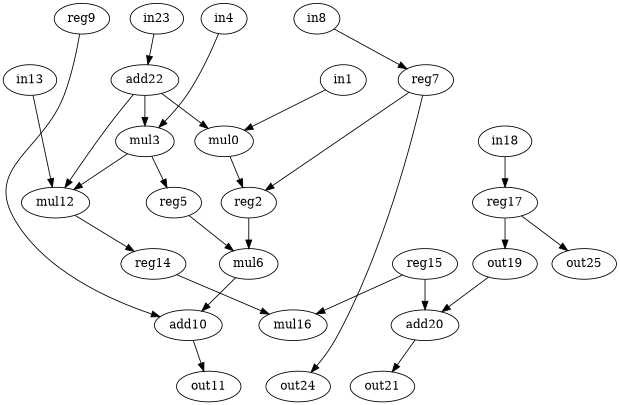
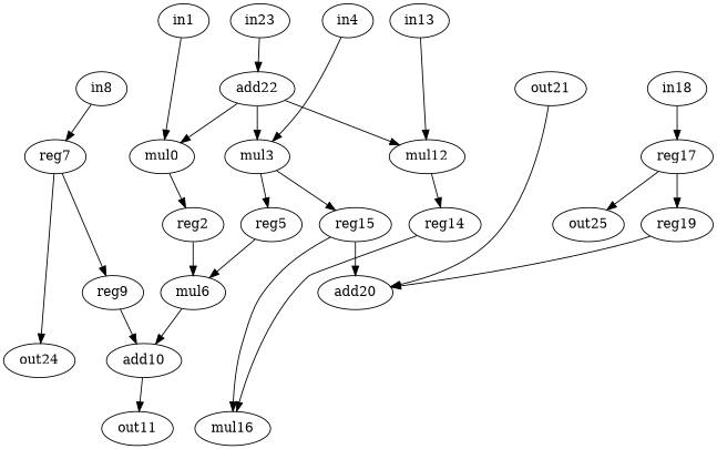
  digraph {
    fontname="DejaVu Serif"
    node [fontname="DejaVu Serif" op=reg]
    edge [fontname="DejaVu Serif" port=0 weight=0]
    n1 [label=mul0 op=mul]
    n2 [label=reg2]
    n3 [label=mul6 op=mul]
    n4 [label=in1 op=in]
    n5 [label=add10 op=add]
    n6 [label=out11 op=out]
    n7 [label=mul12 op=mul]
    n8 [label=reg14]
    n9 [label=mul16 op=mul]
    n10 [label=in13 op=in]
    n11 [label=reg15]
    n12 [label=add20 op=add]
    n13 [label=out21 op=out]
    n14 [label=reg17]
-   n15 [label=out19]
+   n15 [label=reg19]
    n16 [label=out25 op=out]
    n17 [label=in18 op=in]
    n18 [label=add22 op=addi value=2]
    n19 [label=mul3 op=mul]
    n20 [label=reg5]
    n21 [label=in23 op=in]
    n22 [label=out24 op=out]
    n23 [label=in4 op=in]
    n24 [label=reg7]
    n25 [label=reg9]
    n26 [label=in8 op=in]
    n1 -> n2
    n2 -> n3 [port=1 weight=4]
    n3 -> n5 [port=1]
    n4 -> n1 [port=1]
    n5 -> n6
    n7 -> n8
    n8 -> n9 [port=1]
    n10 -> n7 [port=1]
    n11 -> n9
    n11 -> n12 [weight=1]
-   n12 -> n13
+   n13 -> n12
    n14 -> n15 [weight=2]
    n14 -> n16 [weight=1]
    n15 -> n12 [port=1]
    n17 -> n14 [weight=2]
    n18 -> n1
    n18 -> n7
    n18 -> n19 [weight=2]
-   n19 -> n7
+   n19 -> n11
    n19 -> n20
    n20 -> n3
    n21 -> n18
    n23 -> n19 [port=1]
    n24 -> n22
-   n24 -> n2
+   n24 -> n25
    n25 -> n5
    n26 -> n24
  }
